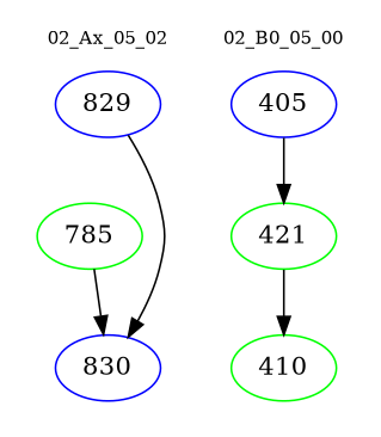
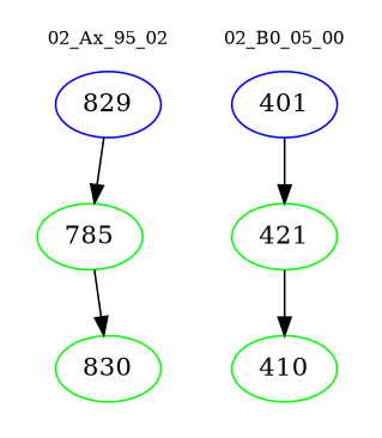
  digraph {
    node [color=green]
    edge [color=black]
    n1 [color=blue label=829]
    n2 [label=785]
-   n3 [color=blue label=830]
-   n4 [color=blue label=405]
+   n3 [label=830]
+   n4 [color=blue label=401]
    n5 [label=421]
    n6 [label=410]
    subgraph cluster_1 {
      color=white
      fontsize=10
-     label="02_Ax_05_02"
+     label="02_Ax_95_02"
      n1
      n2
      n3
    }
    subgraph cluster_2 {
      color=white
      fontsize=10
      label="02_B0_05_00"
      n4
      n5
      n6
    }
-   n1 -> n3
+   n1 -> n2
    n2 -> n3
    n4 -> n5
    n5 -> n6
  }
